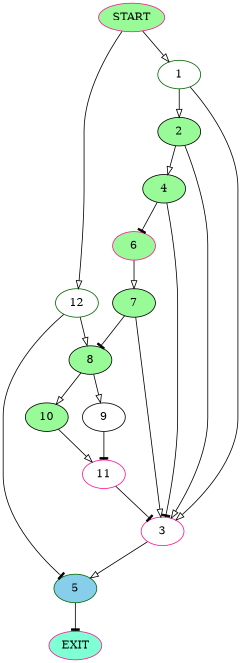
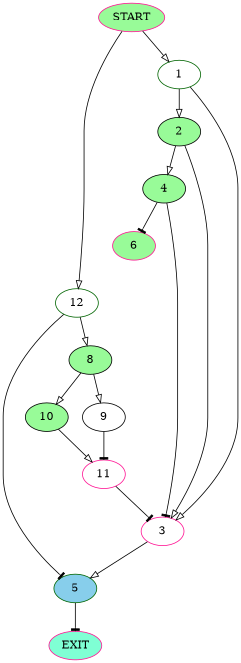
  digraph {
    node [color=black fillcolor=palegreen style=filled]
    edge [arrowhead=onormal]
    n1 [color=deeppink label=START]
    1 [color=darkgreen fillcolor=white]
    12 [color=darkgreen fillcolor=white]
    2
    3 [color=deeppink fillcolor=white]
    5 [color=darkgreen fillcolor=skyblue]
    8
    n8 [color=deeppink fillcolor=aquamarine label=EXIT]
    4
    6 [color=deeppink]
-   7
    9 [fillcolor=white]
    10
    11 [color=deeppink fillcolor=white]
    n1 -> 1
    n1 -> 12
    1 -> 2
    1 -> 3
    12 -> 5 [arrowhead=tee]
    12 -> 8
    2 -> 3
    2 -> 4
    3 -> 5
    5 -> n8 [arrowhead=tee]
    8 -> 9
    8 -> 10
    4 -> 3 [arrowhead=tee]
    4 -> 6 [arrowhead=tee]
-   6 -> 7
-   7 -> 3
-   7 -> 8 [arrowhead=tee]
    9 -> 11 [arrowhead=tee]
    10 -> 11
    11 -> 3 [arrowhead=tee]
  }
